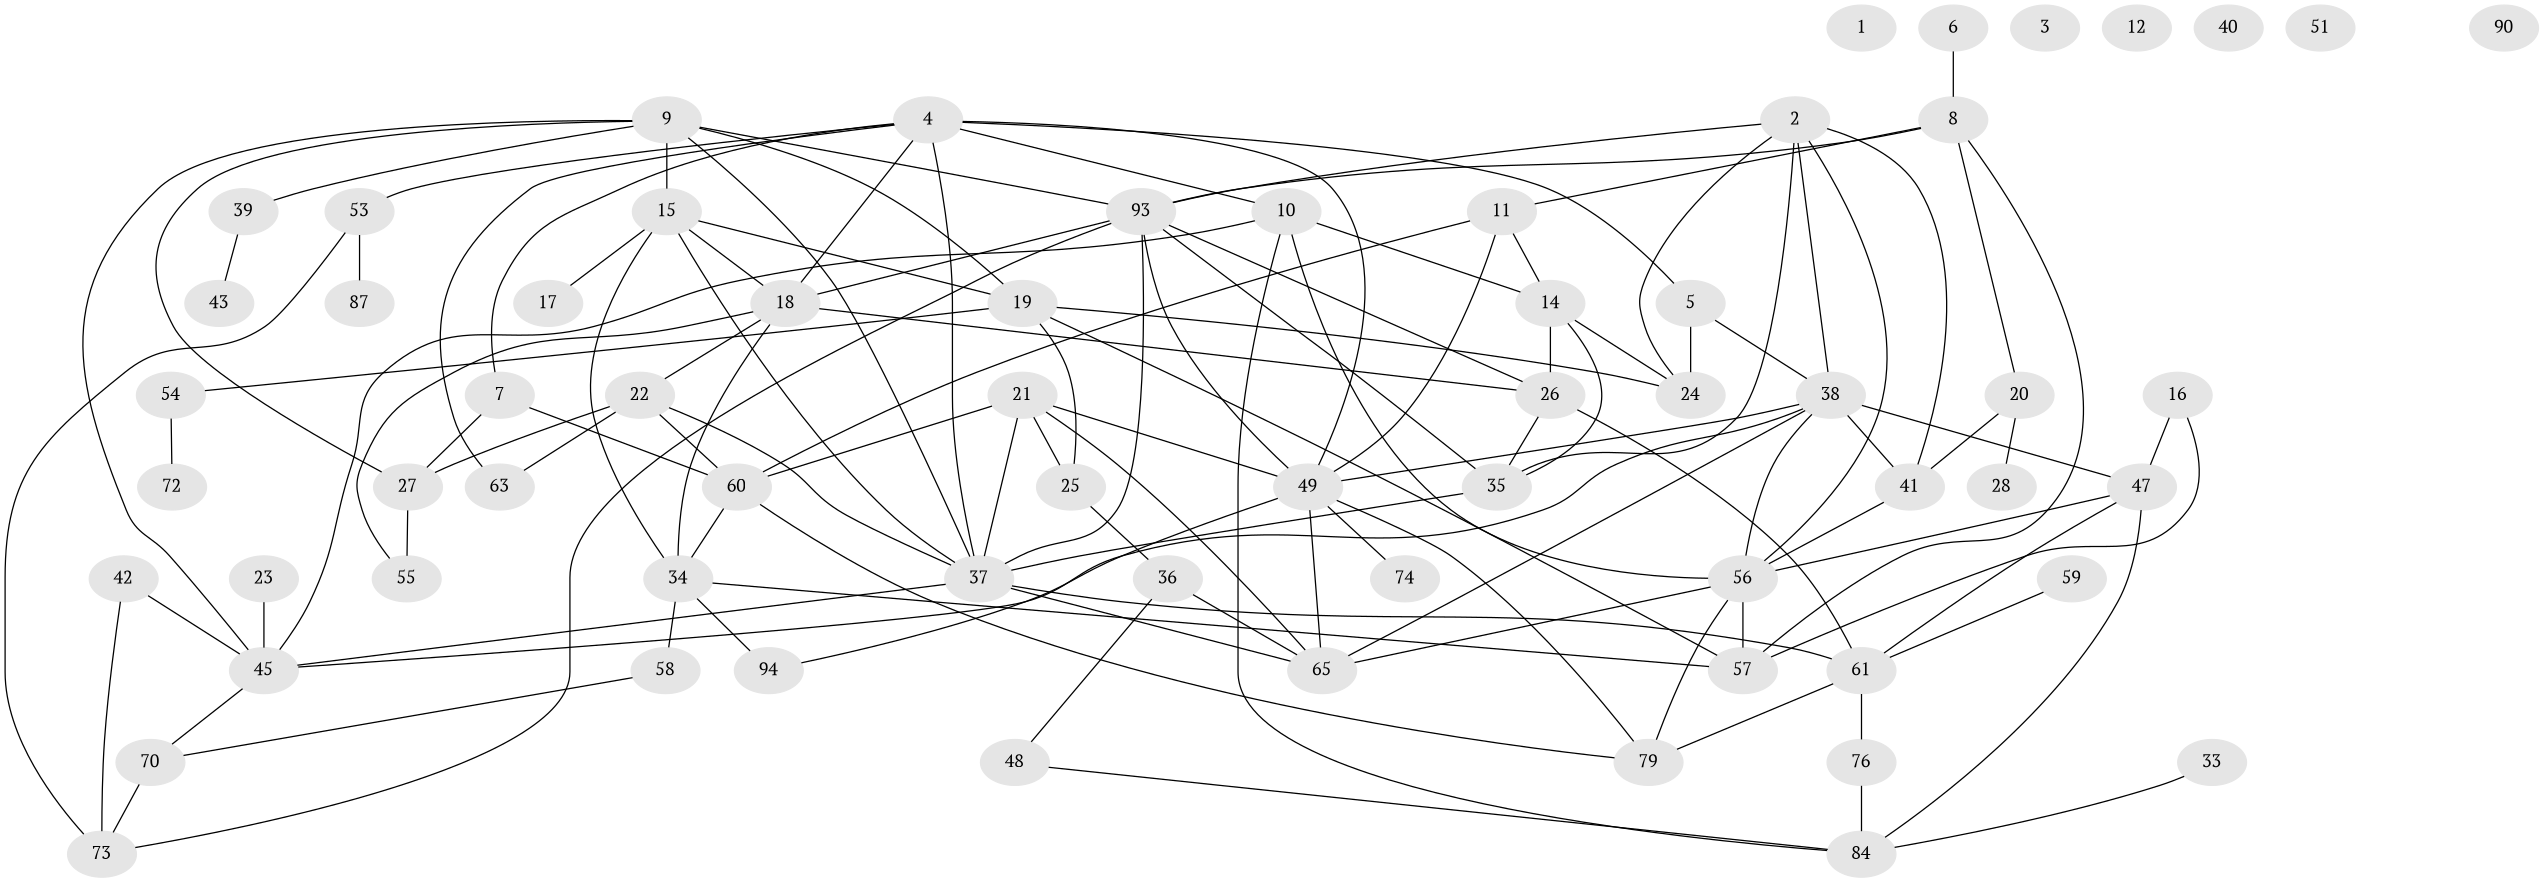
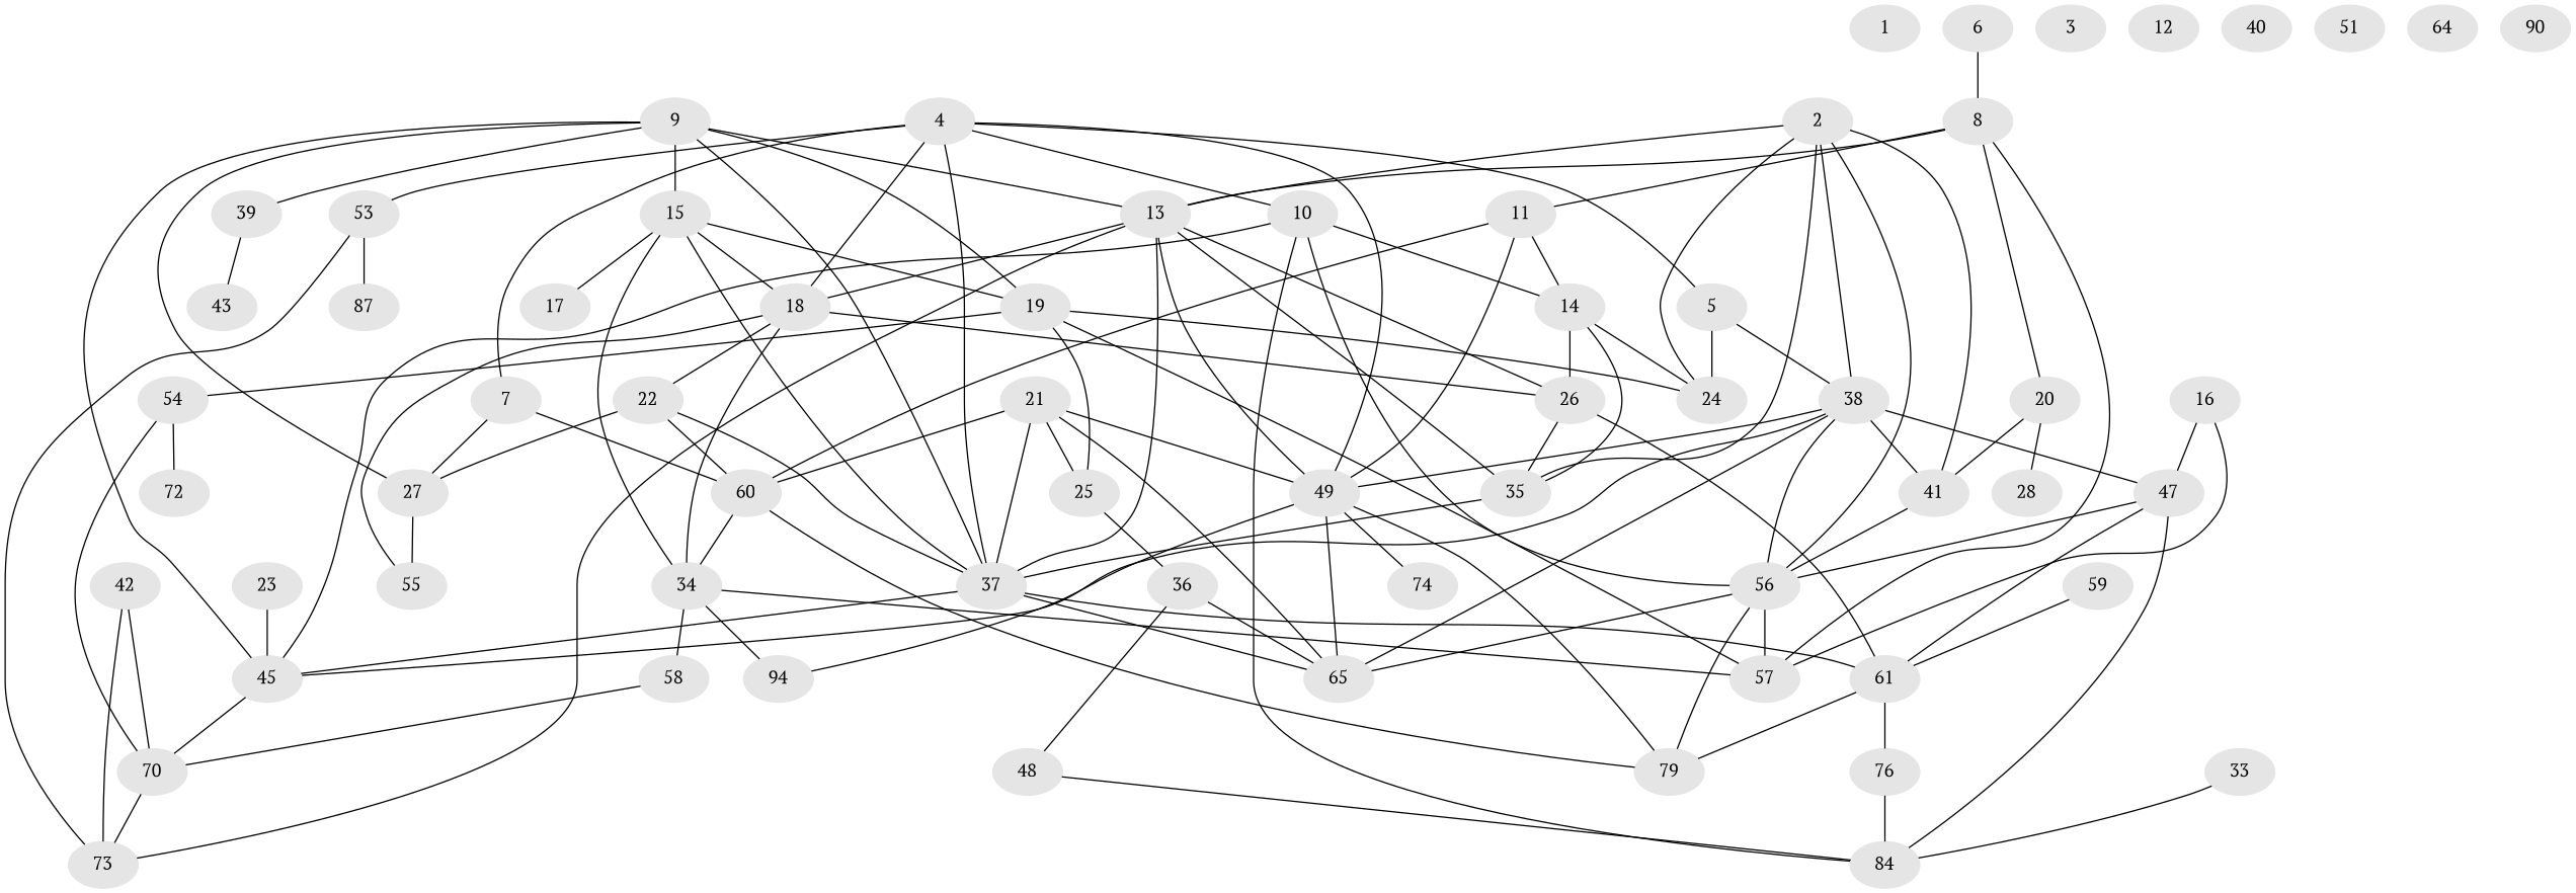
  graph {
    fontname="PT Serif"
    node [color=gray90 fontname="PT Serif" style=filled]
    edge [fontname="PT Serif"]
    1
    2 [super="+92"]
-   13 [super="+91" label=93]
+   13 [super="+91"]
    24
    35 [super="+80"]
    38 [super="+66"]
    41
    56 [super="+75"]
    18 [super="+32"]
    37 [super="+44"]
    49 [super="+52"]
    26
    73 [super="+88"]
    45 [super="+71"]
    47 [super="+69"]
    65 [super="+89"]
    57 [super="+78"]
    79 [super="+81"]
    3
    4 [super="+29"]
    5
    7
    10
    53
-   63
    27 [super="+31"]
    n27 [label=60 super="+95"]
    14 [super="+83"]
    84 [super="+96"]
    22 [super="+82"]
    34 [super="+93"]
    55
    61 [super="+86"]
    94
    74
    87
    8 [super="+62"]
    11
    20
    6
    28
    9 [super="+67"]
    15 [super="+77"]
    19 [super="+50"]
    39
    17
    25 [super="+68"]
    54
    43
    70 [super="+85"]
    12
    58
    16
    36
    72
    21 [super="+60"]
    23
    48
    76
    33
    40
    42 [super="+46"]
    51
    59
+   64
    90
    2 -- 13
    2 -- 24
    2 -- 35
    2 -- 38
    2 -- 41
    2 -- 56
    13 -- 35
    13 -- 18
    13 -- 37
    13 -- 49
    13 -- 26
    13 -- 73
    35 -- 37
    38 -- 41
    38 -- 56
    38 -- 49
    38 -- 45
    38 -- 47
    38 -- 65
    41 -- 56
    56 -- 65
    56 -- 57
    56 -- 79
    18 -- 26
    18 -- 22
    18 -- 34
    18 -- 55
    37 -- 45
    37 -- 65
    37 -- 61
    49 -- 65
    49 -- 79
    49 -- 94
    49 -- 74
    26 -- 35
    26 -- 61
    45 -- 70
    47 -- 56 [weight=2]
    47 -- 84
    47 -- 61
    4 -- 18
    4 -- 37
    4 -- 49
    4 -- 5
    4 -- 7
    4 -- 10
    4 -- 53
-   4 -- 63
    5 -- 24
    5 -- 38
    7 -- 27
    7 -- n27
    10 -- 56
    10 -- 45
    10 -- 14
    10 -- 84
    53 -- 73
    53 -- 87
    27 -- 55
    n27 -- 79
    n27 -- 34
    14 -- 24
    14 -- 35
    14 -- 26
    22 -- 37
-   22 -- 63
    22 -- 27
    22 -- n27
    34 -- 57
    34 -- 94
    34 -- 58
    61 -- 79
    61 -- 76
    8 -- 13
    8 -- 57
    8 -- 11
    8 -- 20
    11 -- 49
    11 -- n27
    11 -- 14
    20 -- 41
    20 -- 28
    6 -- 8
    9 -- 13
    9 -- 37
    9 -- 45
    9 -- 27
    9 -- 15
    9 -- 19
    9 -- 39
    15 -- 18
    15 -- 37
    15 -- 34
    15 -- 19
    15 -- 17 [weight=2]
    19 -- 24
    19 -- 57
    19 -- 25
    19 -- 54
    39 -- 43
    25 -- 36
+   54 -- 70
    54 -- 72
    70 -- 73
    58 -- 70
    16 -- 47
    16 -- 57
    36 -- 65
    36 -- 48
    21 -- 37
    21 -- 49
    21 -- 65
    21 -- n27
    21 -- 25
    23 -- 45
    48 -- 84
    76 -- 84
    33 -- 84
    42 -- 73
-   42 -- 45
+   42 -- 70
    59 -- 61
  }
